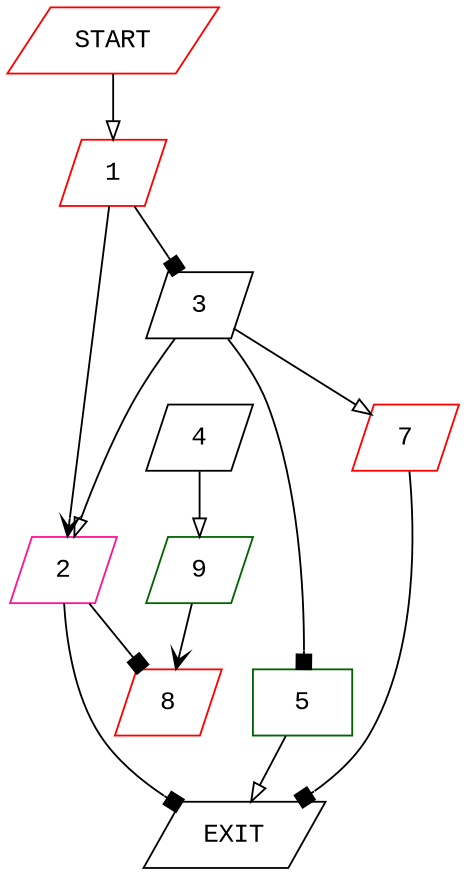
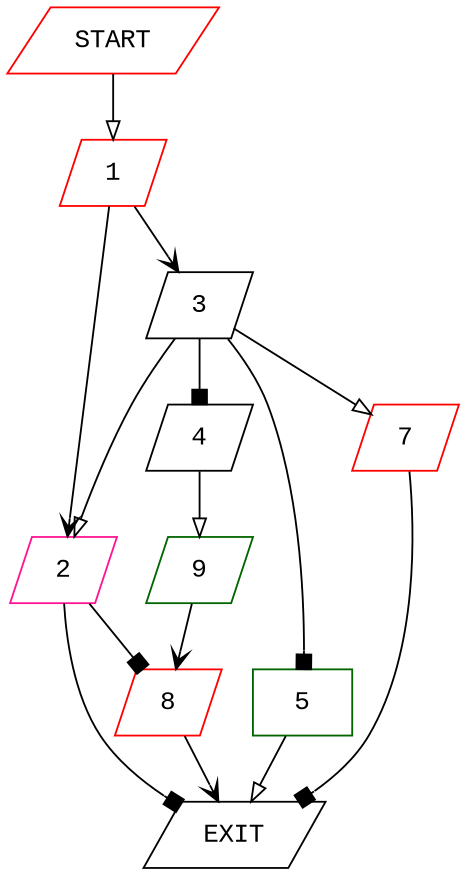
  digraph {
    fontname="Liberation Mono"
    node [color=red fontname="Liberation Mono" shape=parallelogram]
    edge [arrowhead=onormal fontname="Liberation Mono"]
    n1 [label=START]
    1
    2 [color=deeppink]
    3 [color=black]
    n5 [color=black label=EXIT]
    8
    4 [color=black]
    5 [color=darkgreen shape=box]
    7
    9 [color=darkgreen]
    n1 -> 1
    1 -> 2 [arrowhead=vee]
-   1 -> 3 [arrowhead=box]
+   1 -> 3 [arrowhead=vee]
    2 -> n5 [arrowhead=box]
    2 -> 8 [arrowhead=box]
    3 -> 2
+   3 -> 4 [arrowhead=box]
    3 -> 5 [arrowhead=box]
    3 -> 7
+   8 -> n5 [arrowhead=vee]
    4 -> 9
    5 -> n5
    7 -> n5 [arrowhead=box]
    9 -> 8 [arrowhead=vee]
  }
